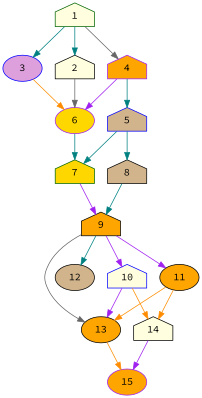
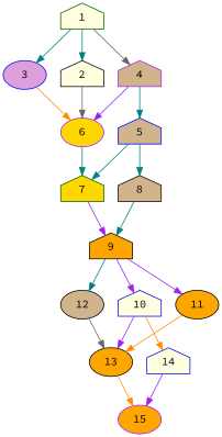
  digraph {
    fontname="Source Code Pro"
    node [alpha=0.04 color=black fillcolor=orange fontname="Source Code Pro" shape=house style=filled]
    edge [color=teal fontname="Source Code Pro"]
    1 [color=darkgreen expect_size=20646912 fillcolor=lightyellow]
    2 [alpha=0.02 expect_size=41104384 fillcolor=lightyellow]
    3 [alpha=0.18 color=blue expect_size=36158464 fillcolor=plum shape=ellipse]
-   4 [alpha=0.12 color=purple expect_size=17699840]
+   4 [alpha=0.12 color=purple expect_size=17699840 fillcolor=tan]
    6 [color=purple expect_size=32888832 fillcolor=gold shape=ellipse]
    5 [alpha=0.11 color=blue expect_size=13348864 fillcolor=tan]
    7 [alpha=0.13 color=darkgreen expect_size=20224000 fillcolor=gold]
    8 [alpha=0.15 expect_size=51289088 fillcolor=tan]
    9 [alpha=0.01 expect_size=37792768]
    10 [alpha=0.09 color=blue expect_size=39948288 fillcolor=lightyellow]
    11 [alpha=0.03 expect_size=26517504 shape=ellipse]
    12 [alpha=0.12 expect_size=35102720 fillcolor=tan shape=ellipse]
    13 [alpha=0.09 expect_size=39239680 shape=ellipse]
-   14 [alpha=0.15 expect_size=34617344 fillcolor=lightyellow]
+   14 [alpha=0.15 color=blue expect_size=34617344 fillcolor=lightyellow]
    15 [alpha=0.00 color=purple expect_size=15593472 shape=ellipse]
    1 -> 2
    1 -> 3
    1 -> 4 [color=gray40]
    2 -> 6 [color=gray40]
    3 -> 6 [color=darkorange]
    4 -> 6 [color=purple]
    4 -> 5
    6 -> 7
    5 -> 7
    5 -> 8
    7 -> 9 [color=purple]
    8 -> 9
    9 -> 10 [color=purple]
    9 -> 11 [color=purple]
    9 -> 12
    10 -> 13 [color=purple]
    10 -> 14 [color=darkorange]
    11 -> 13 [color=darkorange]
-   11 -> 14 [color=darkorange]
-   9 -> 13 [color=gray40]
+   12 -> 13 [color=gray40]
    13 -> 15 [color=darkorange]
    14 -> 15 [color=purple]
  }
